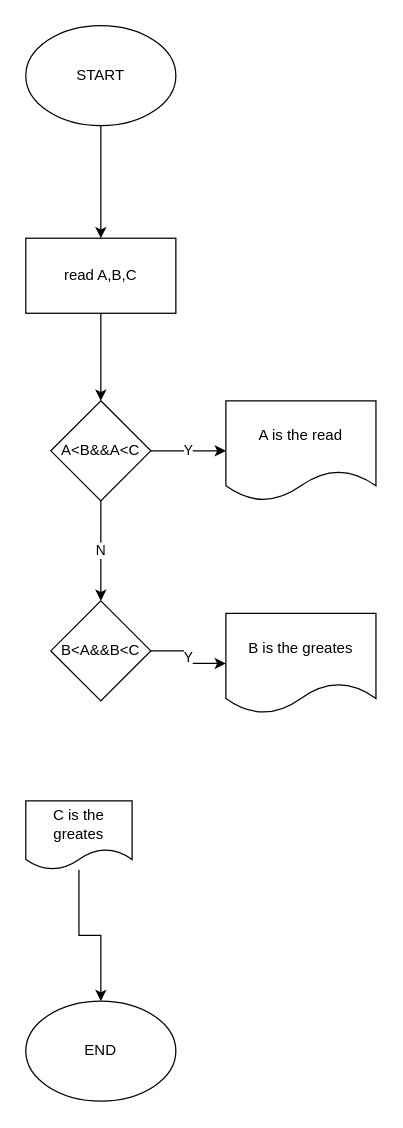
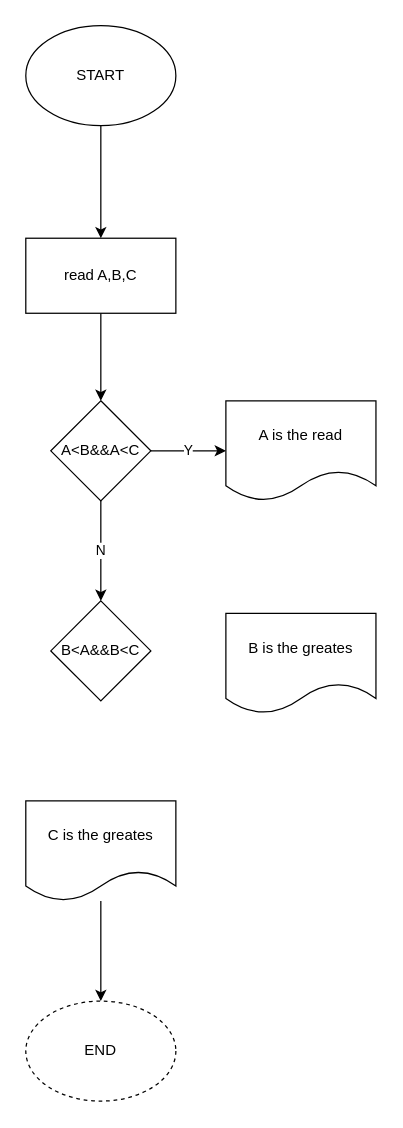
  <mxCell id="0" />
  <mxCell id="1" parent="0" />
  <mxCell id="2" value="" style="edgeStyle=orthogonalEdgeStyle;rounded=0;orthogonalLoop=1;jettySize=auto;html=1;" edge="1" parent="1" source="3" target="5"><mxGeometry relative="1" as="geometry" /></mxCell>
  <mxCell id="3" value="START" style="ellipse;whiteSpace=wrap;html=1;" vertex="1" parent="1"><mxGeometry x="20" y="20" width="120" height="80" as="geometry" /></mxCell>
  <mxCell id="4" value="" style="edgeStyle=orthogonalEdgeStyle;rounded=0;orthogonalLoop=1;jettySize=auto;html=1;" edge="1" parent="1" source="5" target="8"><mxGeometry relative="1" as="geometry" /></mxCell>
  <mxCell id="5" value="read A,B,C" style="whiteSpace=wrap;html=1;" vertex="1" parent="1"><mxGeometry x="20" y="190" width="120" height="60" as="geometry" /></mxCell>
  <mxCell id="6" value="Y" style="edgeStyle=orthogonalEdgeStyle;rounded=0;orthogonalLoop=1;jettySize=auto;html=1;" edge="1" parent="1" source="8" target="9"><mxGeometry relative="1" as="geometry" /></mxCell>
  <mxCell id="7" value="N" style="edgeStyle=orthogonalEdgeStyle;rounded=0;orthogonalLoop=1;jettySize=auto;html=1;" edge="1" parent="1" source="8" target="11"><mxGeometry relative="1" as="geometry" /></mxCell>
  <mxCell id="8" value="A&amp;lt;B&amp;amp;&amp;amp;A&amp;lt;C" style="rhombus;whiteSpace=wrap;html=1;" vertex="1" parent="1"><mxGeometry x="40" y="320" width="80" height="80" as="geometry" /></mxCell>
  <mxCell id="9" value="A is the read" style="shape=document;whiteSpace=wrap;html=1;boundedLbl=1;" vertex="1" parent="1"><mxGeometry x="180" y="320" width="120" height="80" as="geometry" /></mxCell>
- <mxCell id="10" value="Y" style="edgeStyle=orthogonalEdgeStyle;rounded=0;orthogonalLoop=1;jettySize=auto;html=1;" edge="1" parent="1" source="11" target="12"><mxGeometry relative="1" as="geometry" /></mxCell>
  <mxCell id="11" value="B&amp;lt;A&amp;amp;&amp;amp;B&amp;lt;C" style="rhombus;whiteSpace=wrap;html=1;" vertex="1" parent="1"><mxGeometry x="40" y="480" width="80" height="80" as="geometry" /></mxCell>
  <mxCell id="12" value="B is the greates" style="shape=document;whiteSpace=wrap;html=1;boundedLbl=1;" vertex="1" parent="1"><mxGeometry x="180" y="490" width="120" height="80" as="geometry" /></mxCell>
  <mxCell id="13" value="" style="edgeStyle=orthogonalEdgeStyle;rounded=0;orthogonalLoop=1;jettySize=auto;html=1;" edge="1" parent="1" source="14" target="15"><mxGeometry relative="1" as="geometry" /></mxCell>
- <mxCell id="14" value="C is the greates" style="shape=document;whiteSpace=wrap;html=1;boundedLbl=1;" vertex="1" parent="1"><mxGeometry x="20" y="640" width="85" height="55" as="geometry" /></mxCell>
- <mxCell id="15" value="END" style="ellipse;whiteSpace=wrap;html=1;" vertex="1" parent="1"><mxGeometry x="20" y="800" width="120" height="80" as="geometry" /></mxCell>
+ <mxCell id="14" value="C is the greates" style="shape=document;whiteSpace=wrap;html=1;boundedLbl=1;" vertex="1" parent="1"><mxGeometry x="20" y="640" width="120" height="80" as="geometry" /></mxCell>
+ <mxCell id="15" value="END" style="ellipse;whiteSpace=wrap;html=1;dashed=1;" vertex="1" parent="1"><mxGeometry x="20" y="800" width="120" height="80" as="geometry" /></mxCell>
